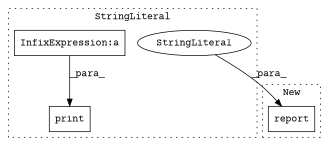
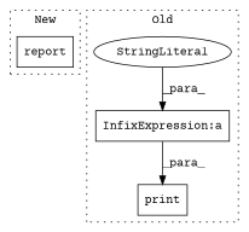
  digraph {
    fontname="Courier Prime"
    node [a=32 shape=box fontname="Courier Prime"]
    edge [fontname="Courier Prime"]
    n1 [l="7,1" label=report s="4648,4666"]
    n2 [l="6,1" label=print s="2879,2984"]
    n3 [a=27 l=3 label="InfixExpression:a" s=2969]
    n4 [a=45 l=12 label=StringLiteral s=2972 shape=ellipse]
    subgraph cluster_1 {
      label=New
      style=dotted
      n1
    }
    subgraph cluster_2 {
-     label=StringLiteral
+     label=Old
      style=dotted
      n2
      n3
      n4
    }
    n3 -> n2 [label=_para_]
-   n4 -> n1 [label=_para_]
+   n4 -> n3 [label=_para_]
  }
